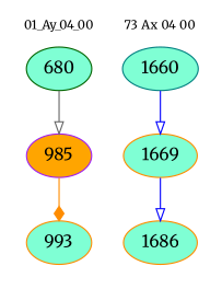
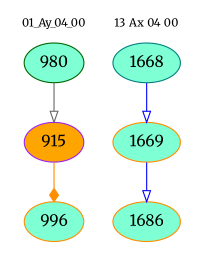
  digraph {
    fontname=Merriweather
    node [color=darkorange fillcolor=aquamarine fontname=Merriweather style=filled]
    edge [arrowhead=onormal color=blue fontname=Merriweather]
-   n1 [color=darkgreen label=680]
-   n2 [color=purple fillcolor=orange label=985]
-   n3 [label=993]
-   n4 [color=teal label=1660]
+   n1 [color=darkgreen label=980]
+   n2 [color=purple fillcolor=orange label=915]
+   n3 [label=996]
+   n4 [color=teal label=1668]
    n5 [label=1669]
    n6 [label=1686]
    subgraph cluster_1 {
      color=white
      fontsize=10
      label="01_Ay_04_00"
      n1
      n2
      n3
    }
    subgraph cluster_2 {
      color=white
      fontsize=10
-     label="73_Ax_04_00"
+     label="13_Ax_04_00"
      n4
      n5
      n6
    }
    n1 -> n2 [color=gray40]
    n2 -> n3 [arrowhead=diamond color=darkorange]
    n4 -> n5
    n5 -> n6
  }
